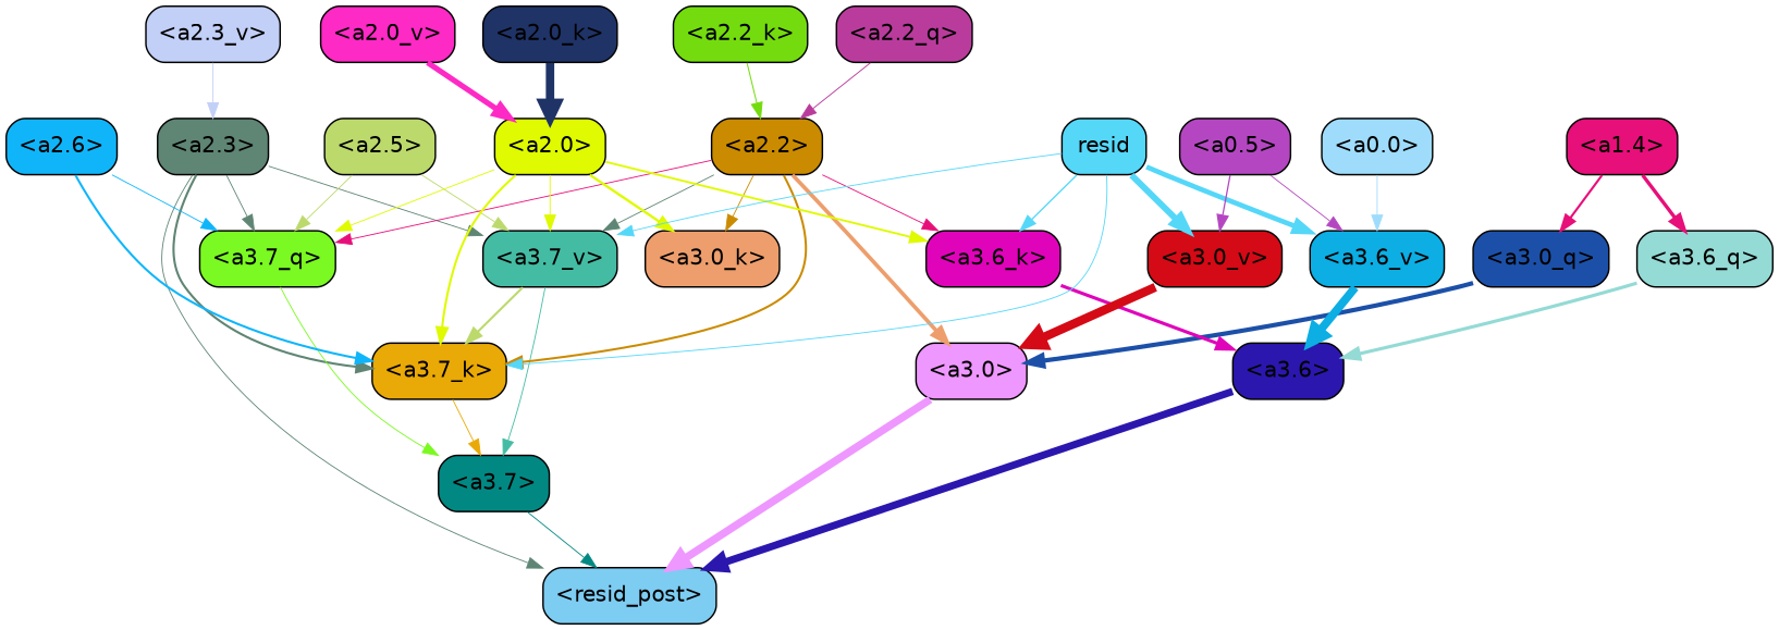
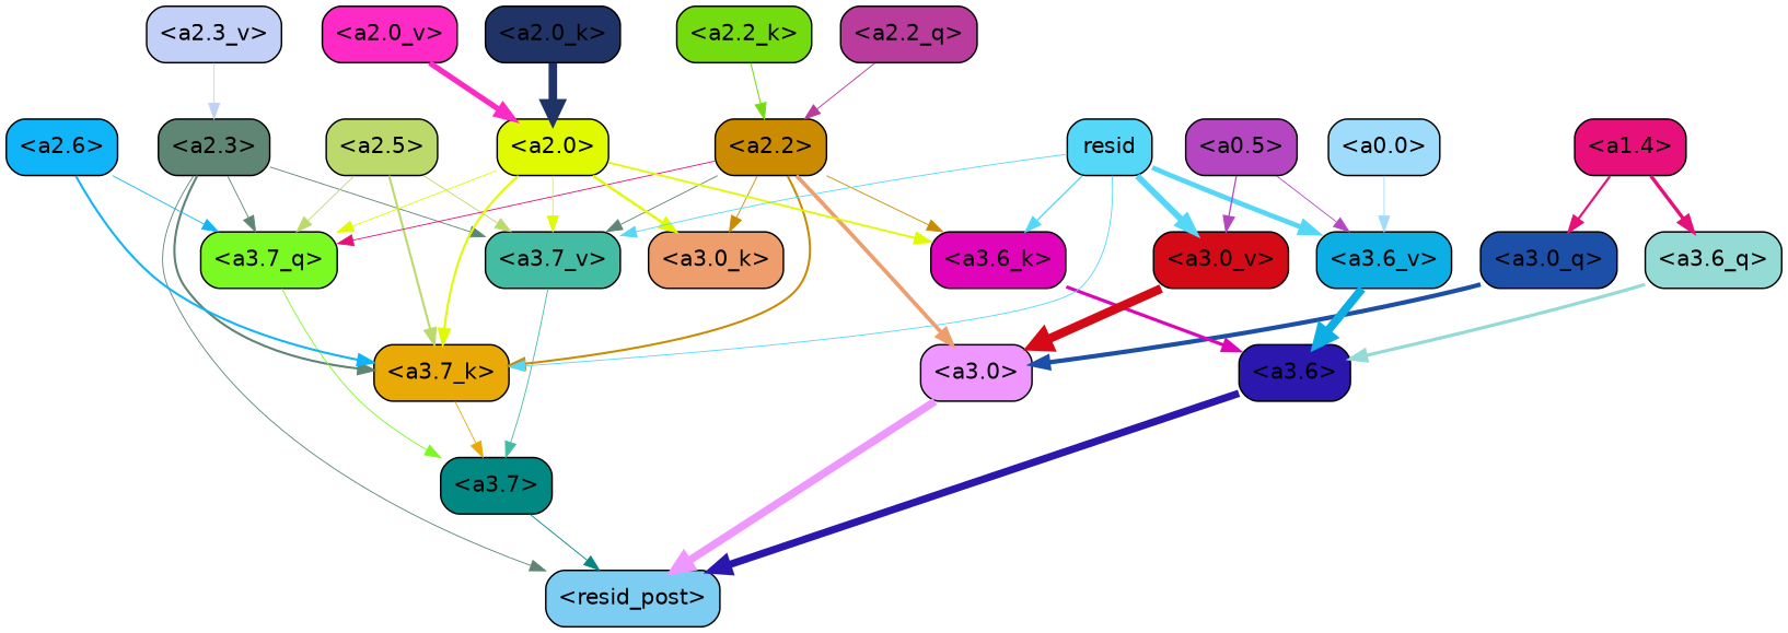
  strict digraph {
    splines=true
    node [color=black fontname=Helvetica shape=box style="filled, rounded"]
    edge [color="#5f8574" penwidth=0.6]
    "<a3.7>" [fillcolor="#028883"]
    "<resid_post>" [fillcolor="#7dccf2"]
    "<a3.6>" [fillcolor="#2b17ae"]
    "<a3.0>" [fillcolor="#ee97fe"]
    "<a2.3>" [fillcolor="#5f8574"]
    "<a3.7_q>" [fillcolor="#7bf922"]
    "<a3.7_k>" [fillcolor="#e9a906"]
    "<a3.7_v>" [fillcolor="#44bca3"]
    "<a3.6_q>" [fillcolor="#94dad5"]
    "<a3.0_q>" [fillcolor="#1c50a8"]
    "<a3.6_k>" [fillcolor="#df04b9"]
    "<a3.0_k>" [fillcolor="#ed9e6c"]
    "<a3.6_v>" [fillcolor="#0caee3"]
    "<a3.0_v>" [fillcolor="#d40a16"]
    "<a2.6>" [fillcolor="#10b5f9"]
    "<a2.5>" [fillcolor="#bcd96c"]
    "<a2.2>" [fillcolor="#ca8b01"]
    "<a2.0>" [fillcolor="#dffa01"]
    "<a1.4>" [fillcolor="#e70f79"]
    n20 [fillcolor="#55d7f8" label=resid]
    "<a0.5>" [fillcolor="#b447c1"]
    "<a0.0>" [fillcolor="#9fdcfb"]
    "<a2.2_q>" [fillcolor="#b93c9c"]
    "<a2.2_k>" [fillcolor="#74dc0e"]
    "<a2.0_k>" [fillcolor="#1f3367"]
    "<a2.3_v>" [fillcolor="#c2cff7"]
    "<a2.0_v>" [fillcolor="#fd2ac5"]
    "<a3.7>" -> "<resid_post>" [color="#028883"]
    "<a3.6>" -> "<resid_post>" [color="#2b17ae" penwidth=4.749041676521301]
    "<a3.0>" -> "<resid_post>" [color="#ee97fe" penwidth=5.004215121269226]
    "<a2.3>" -> "<resid_post>"
    "<a2.3>" -> "<a3.7_q>"
    "<a2.3>" -> "<a3.7_k>" [penwidth=1.4391854107379913]
    "<a2.3>" -> "<a3.7_v>"
    "<a3.7_q>" -> "<a3.7>" [color="#7bf922"]
    "<a3.7_k>" -> "<a3.7>" [color="#e9a906"]
    "<a3.7_v>" -> "<a3.7>" [color="#44bca3"]
    "<a3.6_q>" -> "<a3.6>" [color="#94dad5" penwidth=2.160832464694977]
    "<a3.0_q>" -> "<a3.0>" [color="#1c50a8" penwidth=2.870753765106201]
    "<a3.6_k>" -> "<a3.6>" [color="#df04b9" penwidth=2.13908451795578]
    "<a3.6_v>" -> "<a3.6>" [color="#0caee3" penwidth=5.297133803367615]
    "<a3.0_v>" -> "<a3.0>" [color="#d40a16" penwidth=5.680712580680847]
    "<a2.6>" -> "<a3.7_q>" [color="#10b5f9"]
    "<a2.6>" -> "<a3.7_k>" [color="#10b5f9" penwidth=1.4180794060230255]
    "<a2.5>" -> "<a3.7_q>" [color="#bcd96c"]
-   "<a3.7_v>" -> "<a3.7_k>" [color="#bcd96c" penwidth=1.4281435310840607]
+   "<a2.5>" -> "<a3.7_k>" [color="#bcd96c" penwidth=1.4281435310840607]
    "<a2.5>" -> "<a3.7_v>" [color="#bcd96c"]
    "<a2.2>" -> "<a3.0>" [color="#ed9e6c" penwidth=2.520303964614868]
    "<a2.2>" -> "<a3.7_q>" [color="#e70f79"]
    "<a2.2>" -> "<a3.7_k>" [color="#ca8b01" penwidth=1.3982512056827545]
    "<a2.2>" -> "<a3.7_v>"
-   "<a2.2>" -> "<a3.6_k>" [color="#e70f79"]
+   "<a2.2>" -> "<a3.6_k>" [color="#ca8b01"]
    "<a2.2>" -> "<a3.0_k>" [color="#ca8b01"]
    "<a2.0>" -> "<a3.7_q>" [color="#dffa01"]
    "<a2.0>" -> "<a3.7_k>" [color="#dffa01" penwidth=1.404832512140274]
    "<a2.0>" -> "<a3.7_v>" [color="#dffa01"]
    "<a2.0>" -> "<a3.6_k>" [color="#dffa01" penwidth=1.2708758115768433]
    "<a2.0>" -> "<a3.0_k>" [color="#dffa01" penwidth=1.6207245588302612]
    "<a1.4>" -> "<a3.6_q>" [color="#e70f79" penwidth=2.289449453353882]
    "<a1.4>" -> "<a3.0_q>" [color="#e70f79" penwidth=1.4600623846054077]
    n20 -> "<a3.7_k>" [color="#55d7f8"]
    n20 -> "<a3.7_v>" [color="#55d7f8"]
    n20 -> "<a3.6_k>" [color="#55d7f8" penwidth=0.9291638135910034]
    n20 -> "<a3.6_v>" [color="#55d7f8" penwidth=3.1808209121227264]
    n20 -> "<a3.0_v>" [color="#55d7f8" penwidth=4.036660343408585]
    "<a0.5>" -> "<a3.6_v>" [color="#b447c1"]
    "<a0.5>" -> "<a3.0_v>" [color="#b447c1" penwidth=0.8798569142818451]
    "<a0.0>" -> "<a3.6_v>" [color="#9fdcfb"]
    "<a2.2_q>" -> "<a2.2>" [color="#b93c9c" penwidth=0.6392357051372528]
    "<a2.2_k>" -> "<a2.2>" [color="#74dc0e" penwidth=0.7060726433992386]
    "<a2.0_k>" -> "<a2.0>" [color="#1f3367" penwidth=5.401692286133766]
    "<a2.3_v>" -> "<a2.3>" [color="#c2cff7"]
    "<a2.0_v>" -> "<a2.0>" [color="#fd2ac5" penwidth=3.56003999710083]
  }
